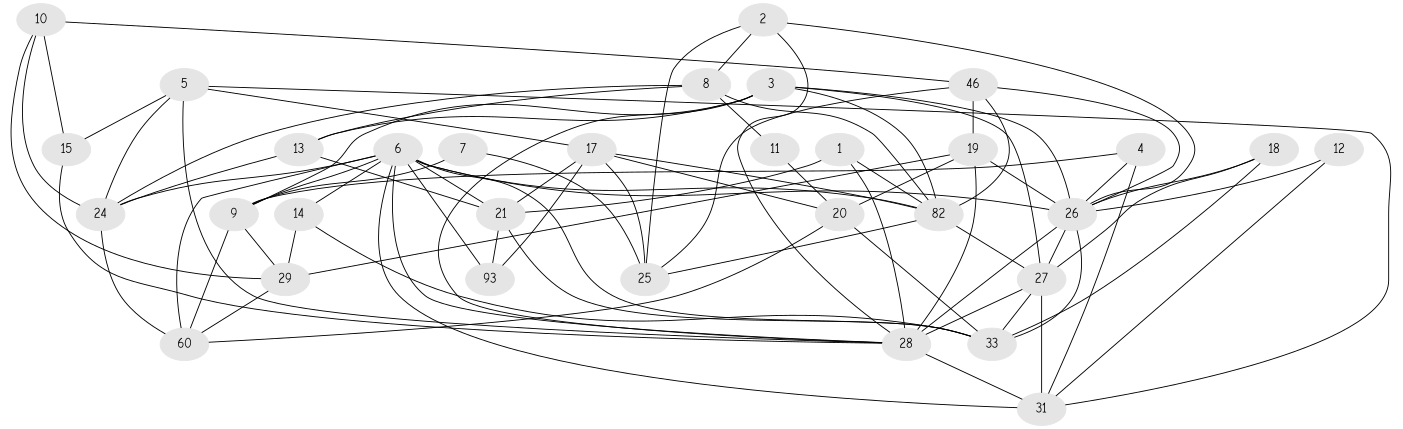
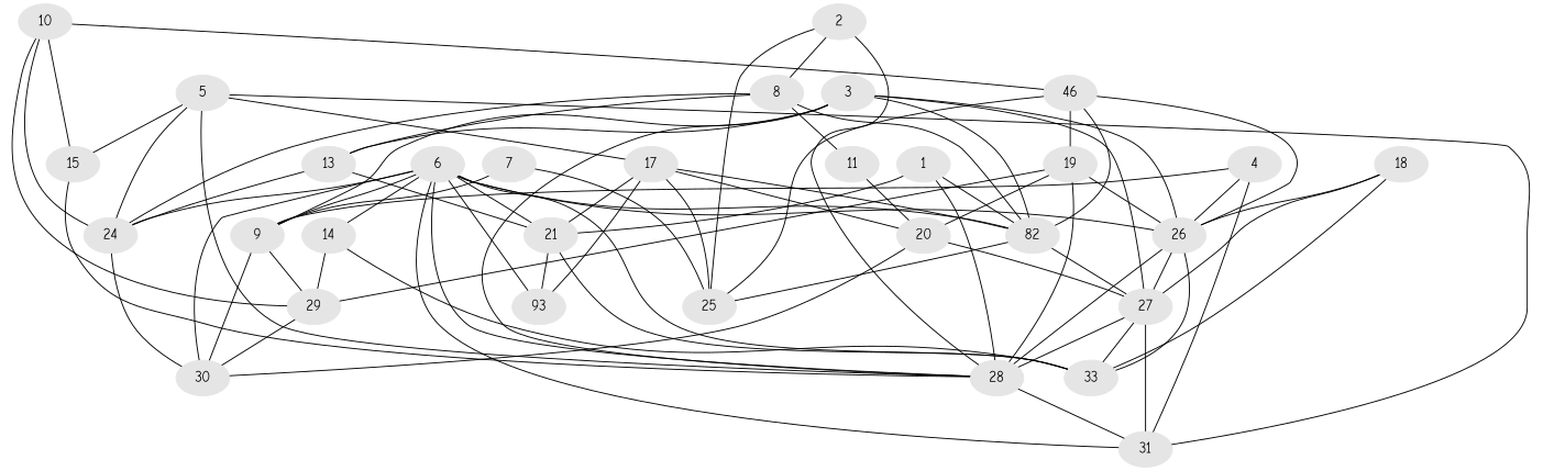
  graph {
    fontname="Comic Neue"
    node [color=gray90 fontname="Comic Neue" style=filled]
    edge [fontname="Comic Neue" weight=1.0]
    1
    21
    n3 [label=82]
    28
    n5 [label=93]
    33
    25
    27
    31
    2
    8
    26
    13
    24
    11
    3
    9
-   30 [label=60]
+   30
    29
    4
    5
    15
    17
    20
    6
    14
    10
    n28 [label=46]
    7
    19
-   12
    18
    1 -- 21
    1 -- n3
    1 -- 28
    21 -- n5
    21 -- 33
    n3 -- 25
    n3 -- 27
    28 -- 31 [weight=2.0]
    27 -- 28
    27 -- 33
    27 -- 31 [weight=2.0]
    2 -- 28
    2 -- 25
    2 -- 8
-   2 -- 26
    8 -- n3
    8 -- 13
    8 -- 24
    8 -- 11
    26 -- 28 [weight=2.0]
    26 -- 33
    26 -- 27
    13 -- 21
    13 -- 24
    24 -- 30 [weight=2.0]
    11 -- 20
    3 -- n3
    3 -- 28
    3 -- 27
    3 -- 26
    3 -- 13
    3 -- 9
    9 -- 30
    9 -- 29
    29 -- 30
    4 -- 31
    4 -- 26
    4 -- 9
    5 -- 28
    5 -- 31
    5 -- 24
    5 -- 15
    5 -- 17
    15 -- 28
    17 -- 21
    17 -- n3
    17 -- n5
    17 -- 25
    17 -- 20
-   20 -- 33
+   20 -- 27
    20 -- 30
    6 -- 21
    6 -- n3
    6 -- 28
    6 -- n5 [weight=2.0]
    6 -- 33
    6 -- 31
    6 -- 26 [weight=2.0]
    6 -- 24
    6 -- 9
    6 -- 30
    6 -- 14
    14 -- 33
    14 -- 29
    10 -- 24
    10 -- 29
    10 -- 15
    10 -- n28
    n28 -- n3
    n28 -- 25
    n28 -- 26
    n28 -- 19
    7 -- 25
    7 -- 9
    19 -- 28
    19 -- 26
    19 -- 29 [weight=2.0]
    19 -- 20
-   12 -- 31
-   12 -- 26
    18 -- 33
    18 -- 27
    18 -- 26
  }
